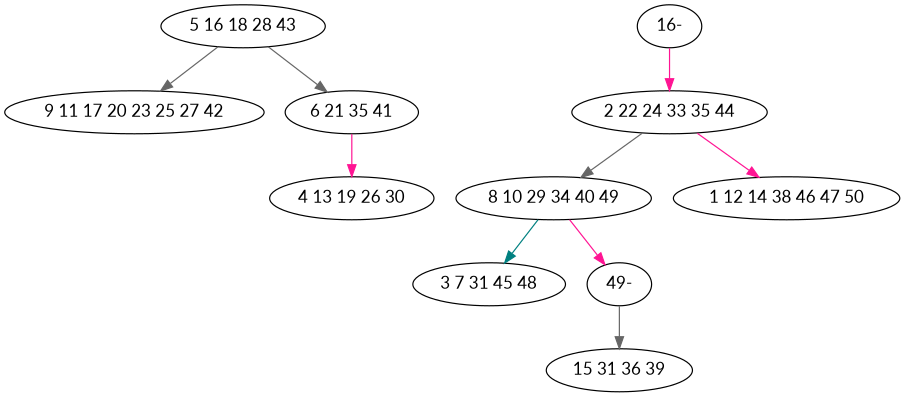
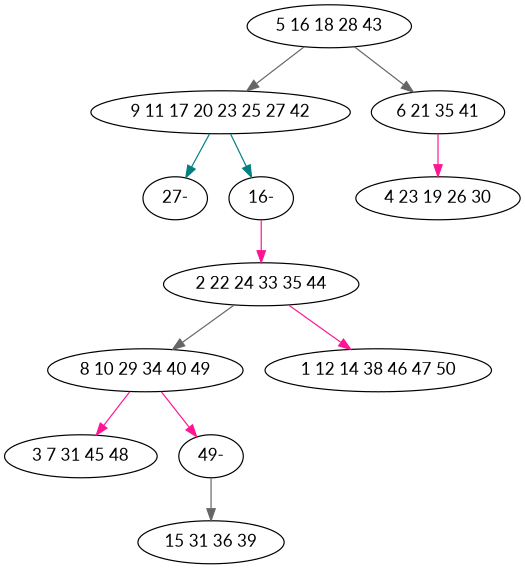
  digraph {
    fontname=Lato
    node [fontname=Lato]
    edge [color=deeppink fontname=Lato]
    n1 [label="5 16 18 28 43"]
    n2 [label="9 11 17 20 23 25 27 42"]
    n3 [label="6 21 35 41"]
+   n4 [label="27-"]
    n5 [label="16-"]
-   n6 [label="4 13 19 26 30"]
+   n6 [label="4 23 19 26 30"]
    n7 [label="2 22 24 33 35 44"]
    n8 [label="8 10 29 34 40 49"]
    n9 [label="3 7 31 45 48"]
    n10 [label="49-"]
    n11 [label="1 12 14 38 46 47 50"]
    n12 [label="15 31 36 39"]
    n1 -> n2 [color=gray40]
    n1 -> n3 [color=gray40]
+   n2 -> n4 [color=teal]
+   n2 -> n5 [color=teal]
    n3 -> n6
    n5 -> n7
    n7 -> n8 [color=gray40]
    n7 -> n11
-   n8 -> n9 [color=teal]
+   n8 -> n9
    n8 -> n10
    n10 -> n12 [color=gray40]
  }
